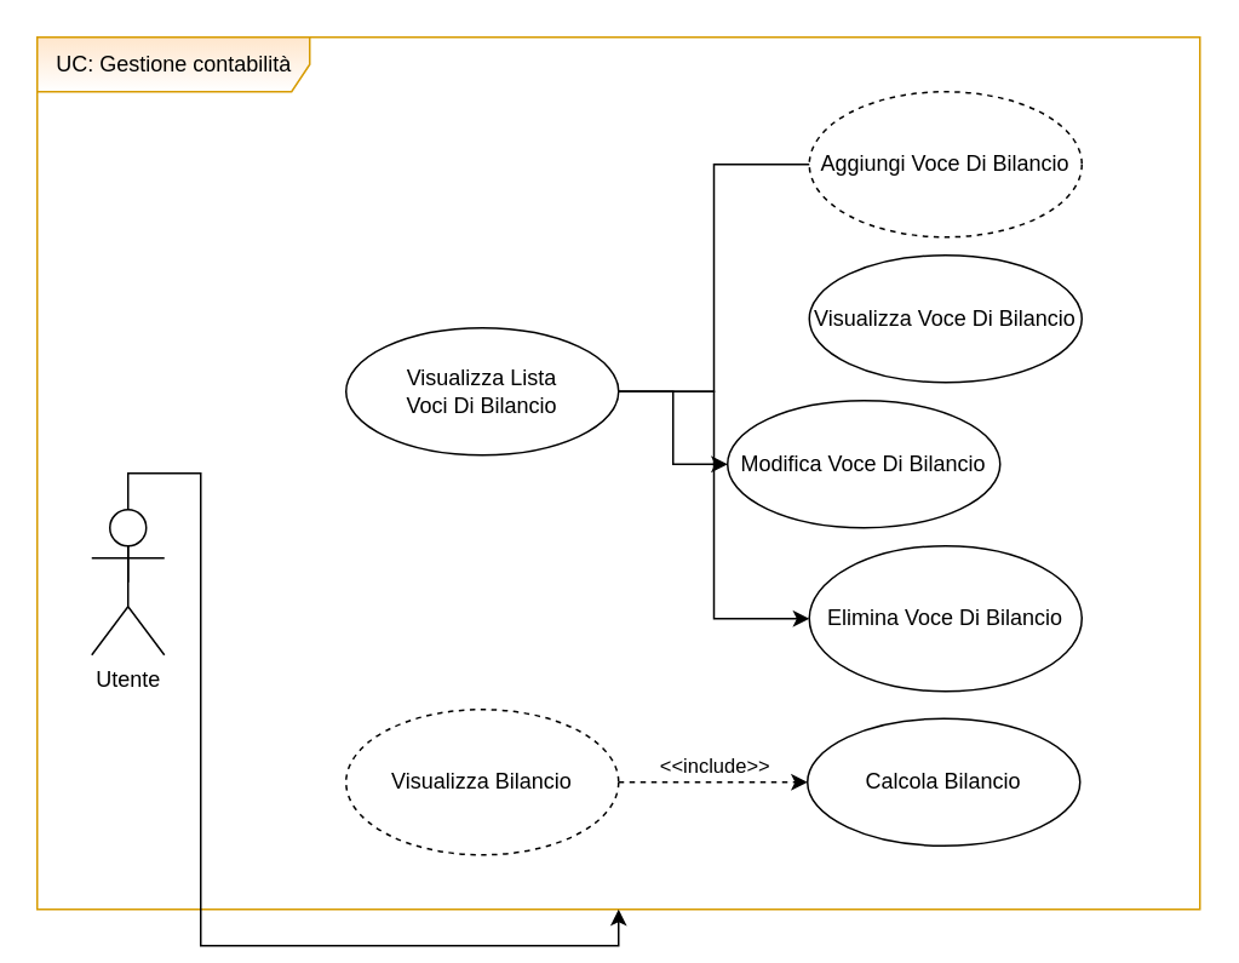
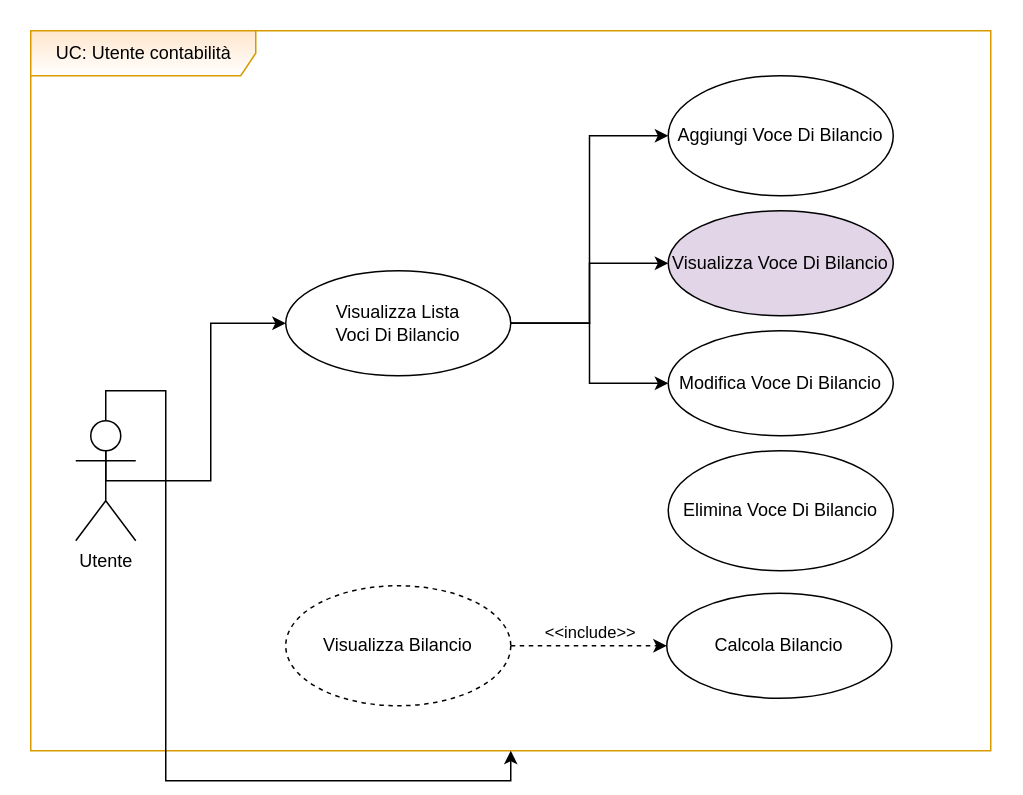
  <mxCell id="0" />
  <mxCell id="1" parent="0" />
  <mxCell id="2" value="&lt;div&gt;Calcola Bilancio&lt;/div&gt;" style="ellipse;whiteSpace=wrap;html=1;" vertex="1" parent="1"><mxGeometry x="444" y="395" width="150" height="70" as="geometry" /></mxCell>
- <mxCell id="3" value="UC: Gestione contabilità" style="shape=umlFrame;tabPosition=left;html=1;boundedLbl=1;labelInHeader=1;width=150;height=30;fillColor=#ffe6cc;strokeColor=#d79b00;gradientColor=#ffffff;" vertex="1" parent="1"><mxGeometry x="20" y="20" width="640" height="480" as="geometry" /></mxCell>
+ <mxCell id="3" value="UC: Utente contabilità" style="shape=umlFrame;tabPosition=left;html=1;boundedLbl=1;labelInHeader=1;width=150;height=30;fillColor=#ffe6cc;strokeColor=#d79b00;gradientColor=#ffffff;" vertex="1" parent="1"><mxGeometry x="20" y="20" width="640" height="480" as="geometry" /></mxCell>
  <mxCell id="4" value="Elimina Voce Di Bilancio" style="ellipse;whiteSpace=wrap;html=1;" vertex="1" parent="1"><mxGeometry x="445" y="300" width="150" height="80" as="geometry" /></mxCell>
- <mxCell id="5" value="Modifica Voce Di Bilancio" style="ellipse;whiteSpace=wrap;html=1;" vertex="1" parent="1"><mxGeometry x="400" y="220" width="150" height="70" as="geometry" /></mxCell>
- <mxCell id="6" value="Visualizza Voce Di Bilancio" style="ellipse;whiteSpace=wrap;html=1;" vertex="1" parent="1"><mxGeometry x="445" y="140" width="150" height="70" as="geometry" /></mxCell>
+ <mxCell id="5" value="Modifica Voce Di Bilancio" style="ellipse;whiteSpace=wrap;html=1;" vertex="1" parent="1"><mxGeometry x="445" y="220" width="150" height="70" as="geometry" /></mxCell>
+ <mxCell id="6" value="Visualizza Voce Di Bilancio" style="ellipse;whiteSpace=wrap;html=1;fillColor=#e1d5e7;" vertex="1" parent="1"><mxGeometry x="445" y="140" width="150" height="70" as="geometry" /></mxCell>
  <mxCell id="7" value="Visualizza Bilancio" style="ellipse;whiteSpace=wrap;html=1;dashed=1;" vertex="1" parent="1"><mxGeometry x="190" y="390" width="150" height="80" as="geometry" /></mxCell>
+ <mxCell id="8" style="edgeStyle=orthogonalEdgeStyle;rounded=0;orthogonalLoop=1;jettySize=auto;html=1;exitX=0.5;exitY=0.5;exitDx=0;exitDy=0;exitPerimeter=0;entryX=0;entryY=0.5;entryDx=0;entryDy=0;" edge="1" parent="1" source="10" target="18"><mxGeometry relative="1" as="geometry" /></mxCell>
  <mxCell id="9" style="edgeStyle=orthogonalEdgeStyle;rounded=0;orthogonalLoop=1;jettySize=auto;html=1;exitX=0.5;exitY=0.5;exitDx=0;exitDy=0;exitPerimeter=0;" edge="1" parent="1" source="10" target="3"><mxGeometry relative="1" as="geometry" /></mxCell>
  <mxCell id="10" value="Utente" style="shape=umlActor;verticalLabelPosition=bottom;verticalAlign=top;html=1;outlineConnect=0;" vertex="1" parent="1"><mxGeometry x="50" y="280" width="40" height="80" as="geometry" /></mxCell>
- <mxCell id="11" value="Aggiungi Voce Di Bilancio" style="ellipse;whiteSpace=wrap;html=1;dashed=1;" vertex="1" parent="1"><mxGeometry x="445" y="50" width="150" height="80" as="geometry" /></mxCell>
+ <mxCell id="11" value="Aggiungi Voce Di Bilancio" style="ellipse;whiteSpace=wrap;html=1;" vertex="1" parent="1"><mxGeometry x="445" y="50" width="150" height="80" as="geometry" /></mxCell>
  <mxCell id="12" value="" style="endArrow=classic;html=1;rounded=0;exitX=1;exitY=0.5;exitDx=0;exitDy=0;dashed=1;" edge="1" parent="1" source="7" target="2"><mxGeometry relative="1" as="geometry"><mxPoint x="260" y="490" as="sourcePoint" /><mxPoint x="360" y="490" as="targetPoint" /></mxGeometry></mxCell>
  <mxCell id="13" value="&amp;lt;&amp;lt;include&amp;gt;&amp;gt;" style="edgeLabel;resizable=0;html=1;align=center;verticalAlign=middle;" connectable="0" vertex="1" parent="12"><mxGeometry relative="1" as="geometry"><mxPoint y="-10" as="offset" /></mxGeometry></mxCell>
- <mxCell id="14" style="edgeStyle=orthogonalEdgeStyle;rounded=0;orthogonalLoop=1;jettySize=auto;html=1;exitX=1;exitY=0.5;exitDx=0;exitDy=0;entryX=0;entryY=0.5;entryDx=0;entryDy=0;endArrow=none;" edge="1" parent="1" source="18" target="11"><mxGeometry relative="1" as="geometry" /></mxCell>
+ <mxCell id="14" style="edgeStyle=orthogonalEdgeStyle;rounded=0;orthogonalLoop=1;jettySize=auto;html=1;exitX=1;exitY=0.5;exitDx=0;exitDy=0;entryX=0;entryY=0.5;entryDx=0;entryDy=0;" edge="1" parent="1" source="18" target="11"><mxGeometry relative="1" as="geometry" /></mxCell>
+ <mxCell id="15" style="edgeStyle=orthogonalEdgeStyle;rounded=0;orthogonalLoop=1;jettySize=auto;html=1;exitX=1;exitY=0.5;exitDx=0;exitDy=0;entryX=0;entryY=0.5;entryDx=0;entryDy=0;" edge="1" parent="1" source="18" target="6"><mxGeometry relative="1" as="geometry" /></mxCell>
  <mxCell id="16" style="edgeStyle=orthogonalEdgeStyle;rounded=0;orthogonalLoop=1;jettySize=auto;html=1;exitX=1;exitY=0.5;exitDx=0;exitDy=0;entryX=0;entryY=0.5;entryDx=0;entryDy=0;" edge="1" parent="1" source="18" target="5"><mxGeometry relative="1" as="geometry" /></mxCell>
- <mxCell id="17" style="edgeStyle=orthogonalEdgeStyle;rounded=0;orthogonalLoop=1;jettySize=auto;html=1;exitX=1;exitY=0.5;exitDx=0;exitDy=0;entryX=0;entryY=0.5;entryDx=0;entryDy=0;" edge="1" parent="1" source="18" target="4"><mxGeometry relative="1" as="geometry" /></mxCell>
  <mxCell id="18" value="Visualizza Lista &lt;br&gt;Voci Di Bilancio" style="ellipse;whiteSpace=wrap;html=1;" vertex="1" parent="1"><mxGeometry x="190" y="180" width="150" height="70" as="geometry" /></mxCell>
